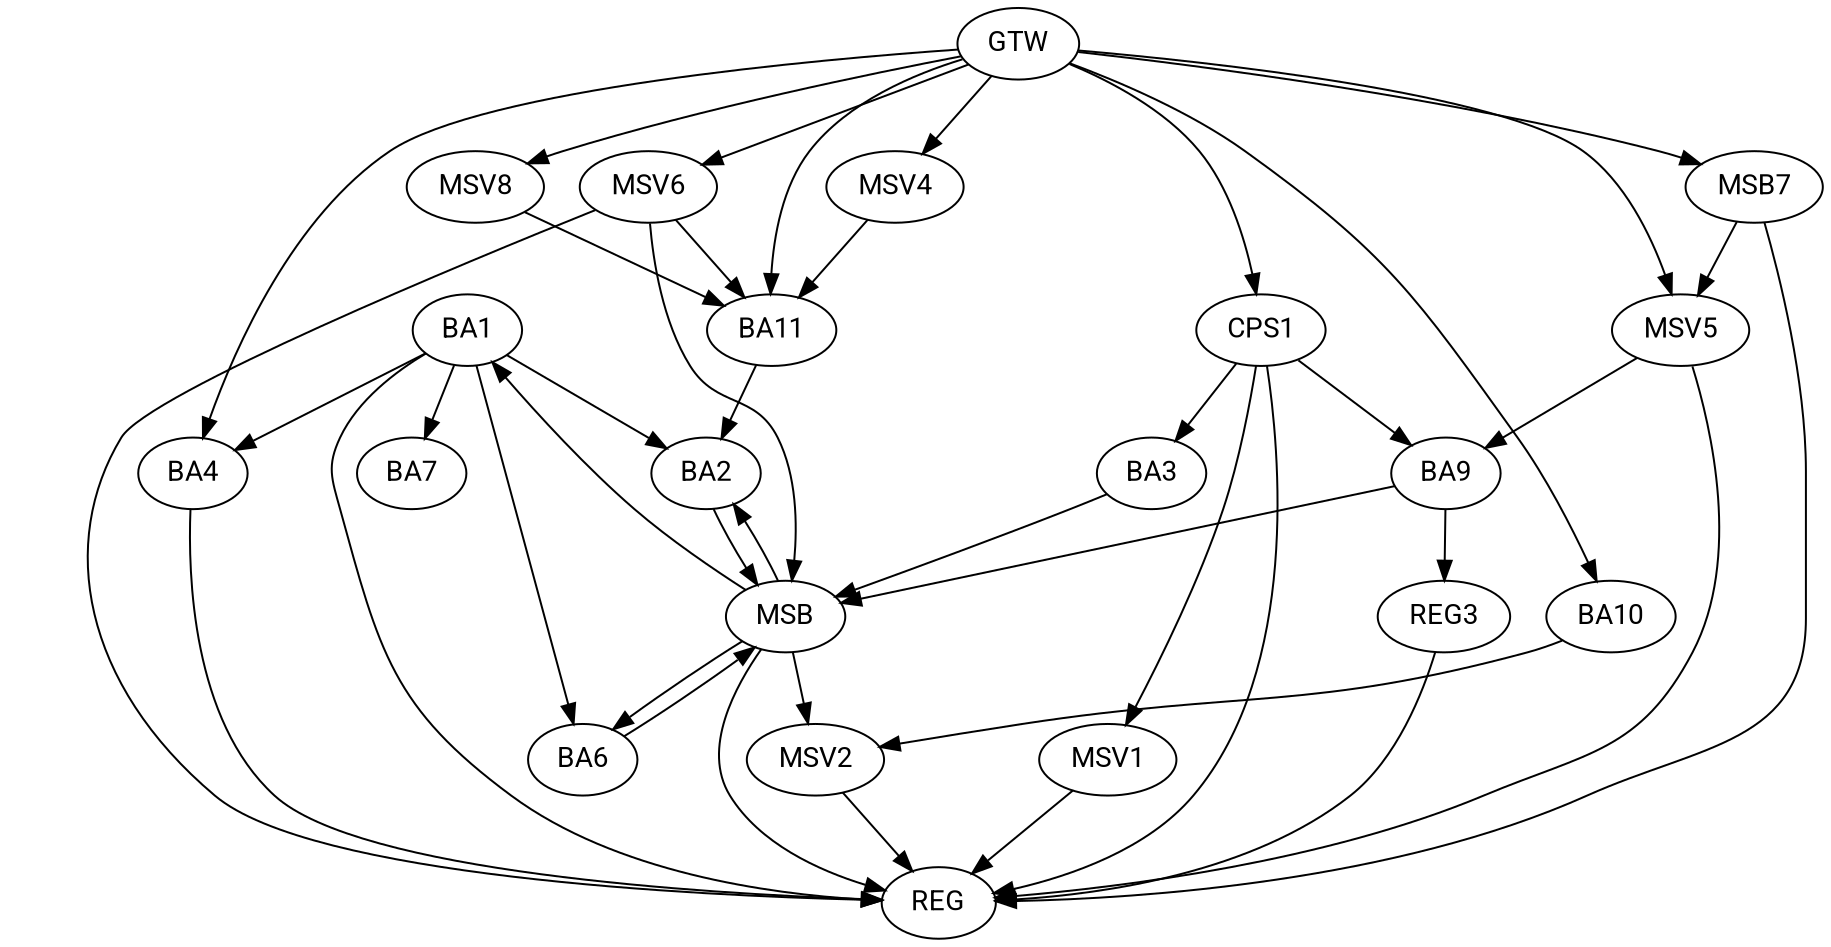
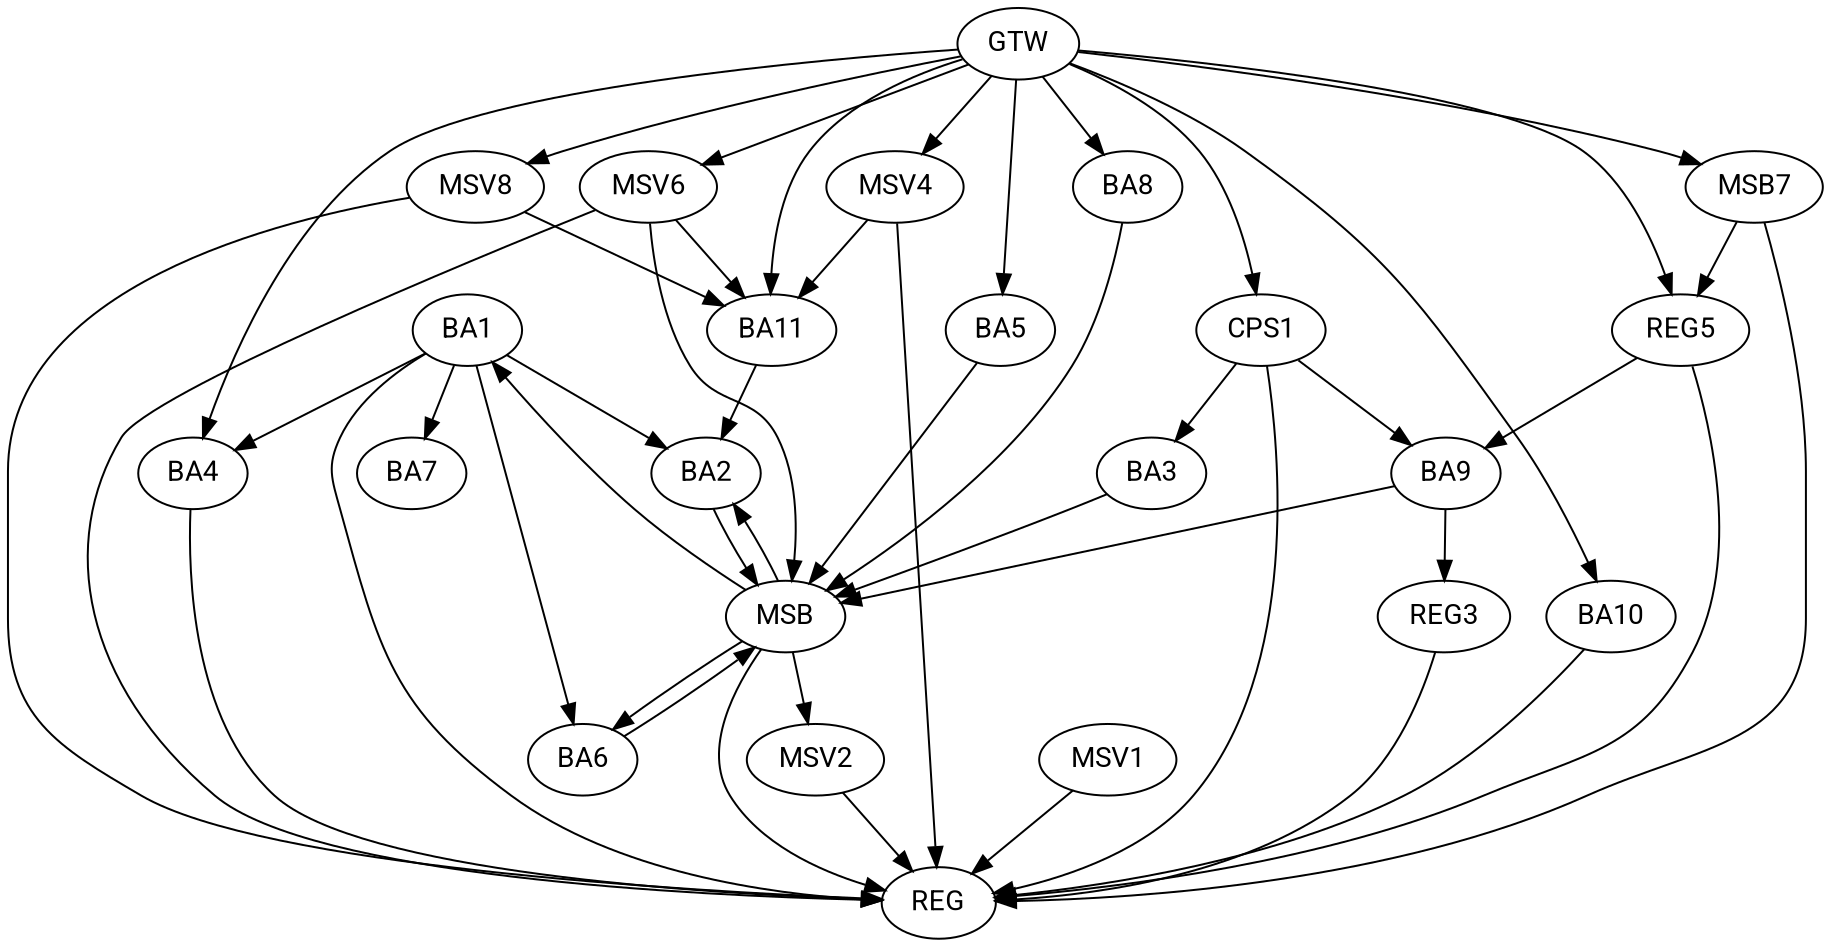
  strict digraph {
    fontname=Roboto
    node [fontname=Roboto]
    edge [fontname=Roboto]
    n1 [label=BA1]
    n2 [label=BA2]
    n3 [label=BA4]
    n4 [label=BA6]
    n5 [label=BA7]
    n6 [label=REG]
    n7 [label=MSB]
    n8 [label=MSV2]
    n9 [label=BA3]
+   n10 [label=BA5]
+   n11 [label=BA8]
    n12 [label=BA9]
    n13 [label=REG3]
    n14 [label=BA10]
    n15 [label=BA11]
    n16 [label=CPS1]
    n17 [label=MSV1]
    n18 [label=GTW]
    n19 [label=MSV4]
-   n20 [label=MSV5]
+   n20 [label=REG5]
    n21 [label=MSV6]
    n22 [label=MSB7]
    n23 [label=MSV8]
    n1 -> n2
    n1 -> n3
    n1 -> n4
    n1 -> n5
    n1 -> n6
    n2 -> n7
    n3 -> n6
    n4 -> n7
    n7 -> n1
    n7 -> n2
    n7 -> n4
    n7 -> n6
    n7 -> n8
    n8 -> n6
    n9 -> n7
+   n10 -> n7
+   n11 -> n7
    n12 -> n7
    n12 -> n13
    n13 -> n6
-   n14 -> n8
+   n14 -> n6
    n15 -> n2
    n16 -> n6
    n16 -> n9
    n16 -> n12
-   n16 -> n17
    n17 -> n6
    n18 -> n3
+   n18 -> n10
+   n18 -> n11
    n18 -> n14
    n18 -> n15
    n18 -> n16
    n18 -> n19
    n18 -> n20
    n18 -> n21
    n18 -> n22
    n18 -> n23
+   n19 -> n6
    n19 -> n15
    n20 -> n6
    n20 -> n12
    n21 -> n6
    n21 -> n7
    n21 -> n15
    n22 -> n6
    n22 -> n20
+   n23 -> n6
    n23 -> n15
  }
